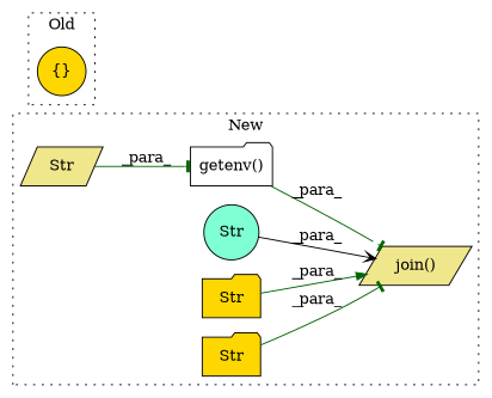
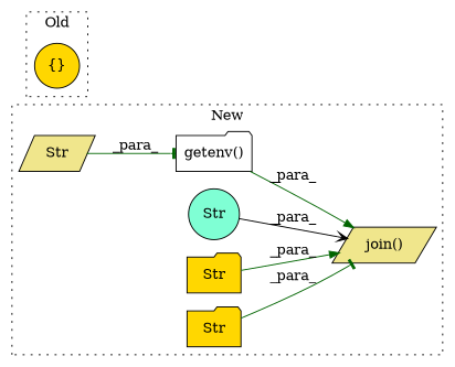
  digraph {
    rankdir=LR
    node [a=66 l=6 shape=folder style=filled fillcolor=gold]
    edge [color=darkgreen arrowhead=normal]
    n1 [a=75 l="10,1" label="getenv()" s="2270,2286" fillcolor=white]
    n2 [label=Str s=2280 shape=parallelogram fillcolor=khaki]
    n3 [a=75 l="13,1" label="join()" s="2257,2316" shape=parallelogram fillcolor=khaki]
    n4 [label=Str s=2310 shape=circle fillcolor=aquamarine]
    n5 [l=8 label=Str s=2300]
    n6 [l=9 label=Str s=2289]
    n7 [a=95 l="2,1" label="{}" s="2236,2237" shape=circle]
    subgraph cluster_1 {
      label=New
      style=dotted
      n1
      n2
      n3
      n4
      n5
      n6
    }
    subgraph cluster_2 {
      label=Old
      style=dotted
      n7
    }
-   n1 -> n3 [label=_para_ arrowhead=tee]
+   n1 -> n3 [label=_para_]
    n2 -> n1 [label=_para_ arrowhead=tee]
    n4 -> n3 [label=_para_ color=black arrowhead=vee]
    n5 -> n3 [label=_para_]
    n6 -> n3 [label=_para_ arrowhead=tee]
  }
